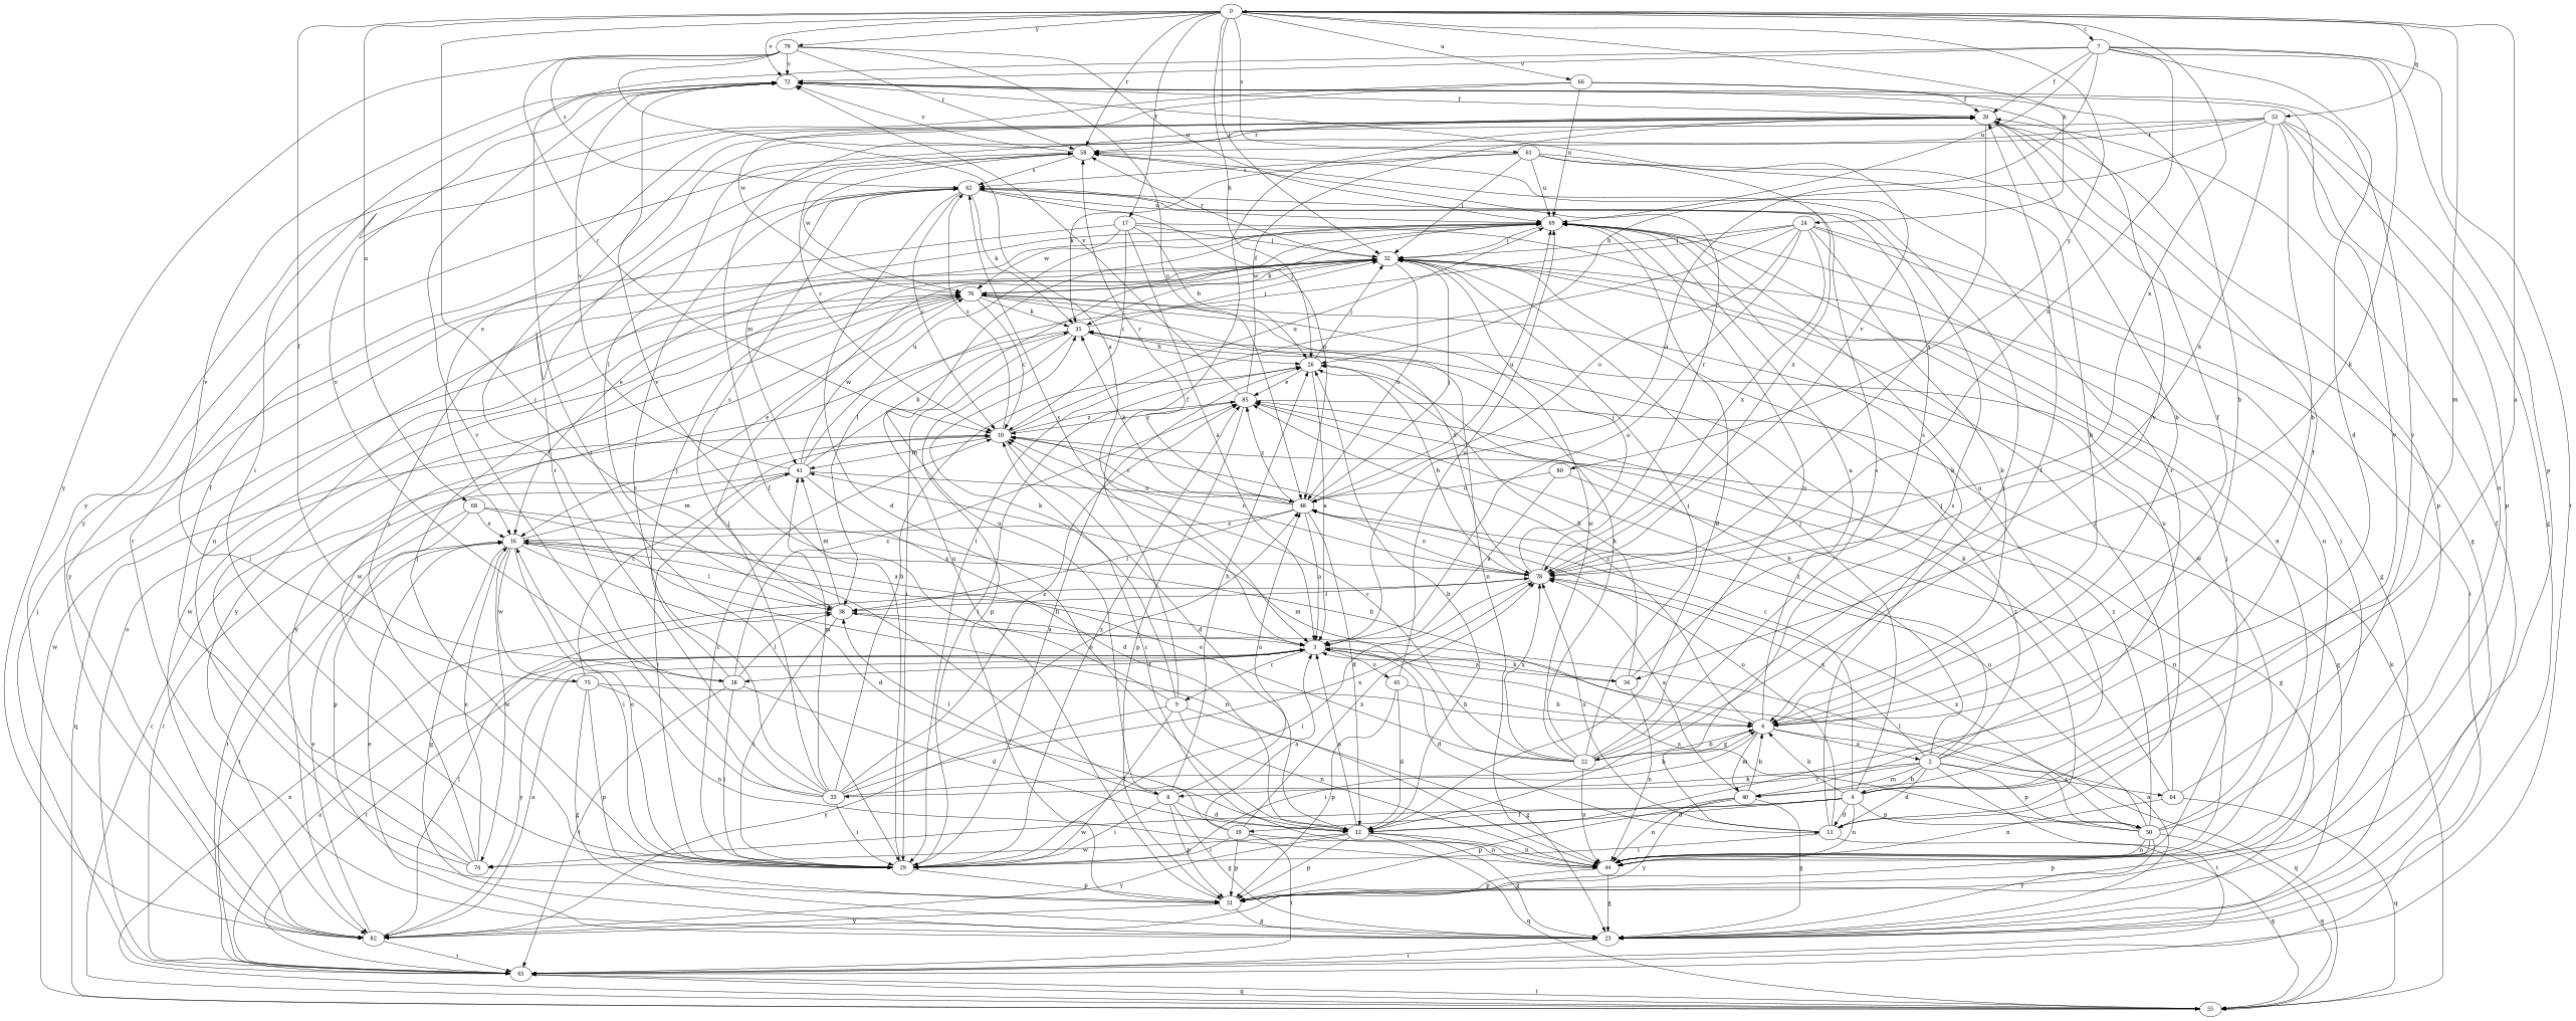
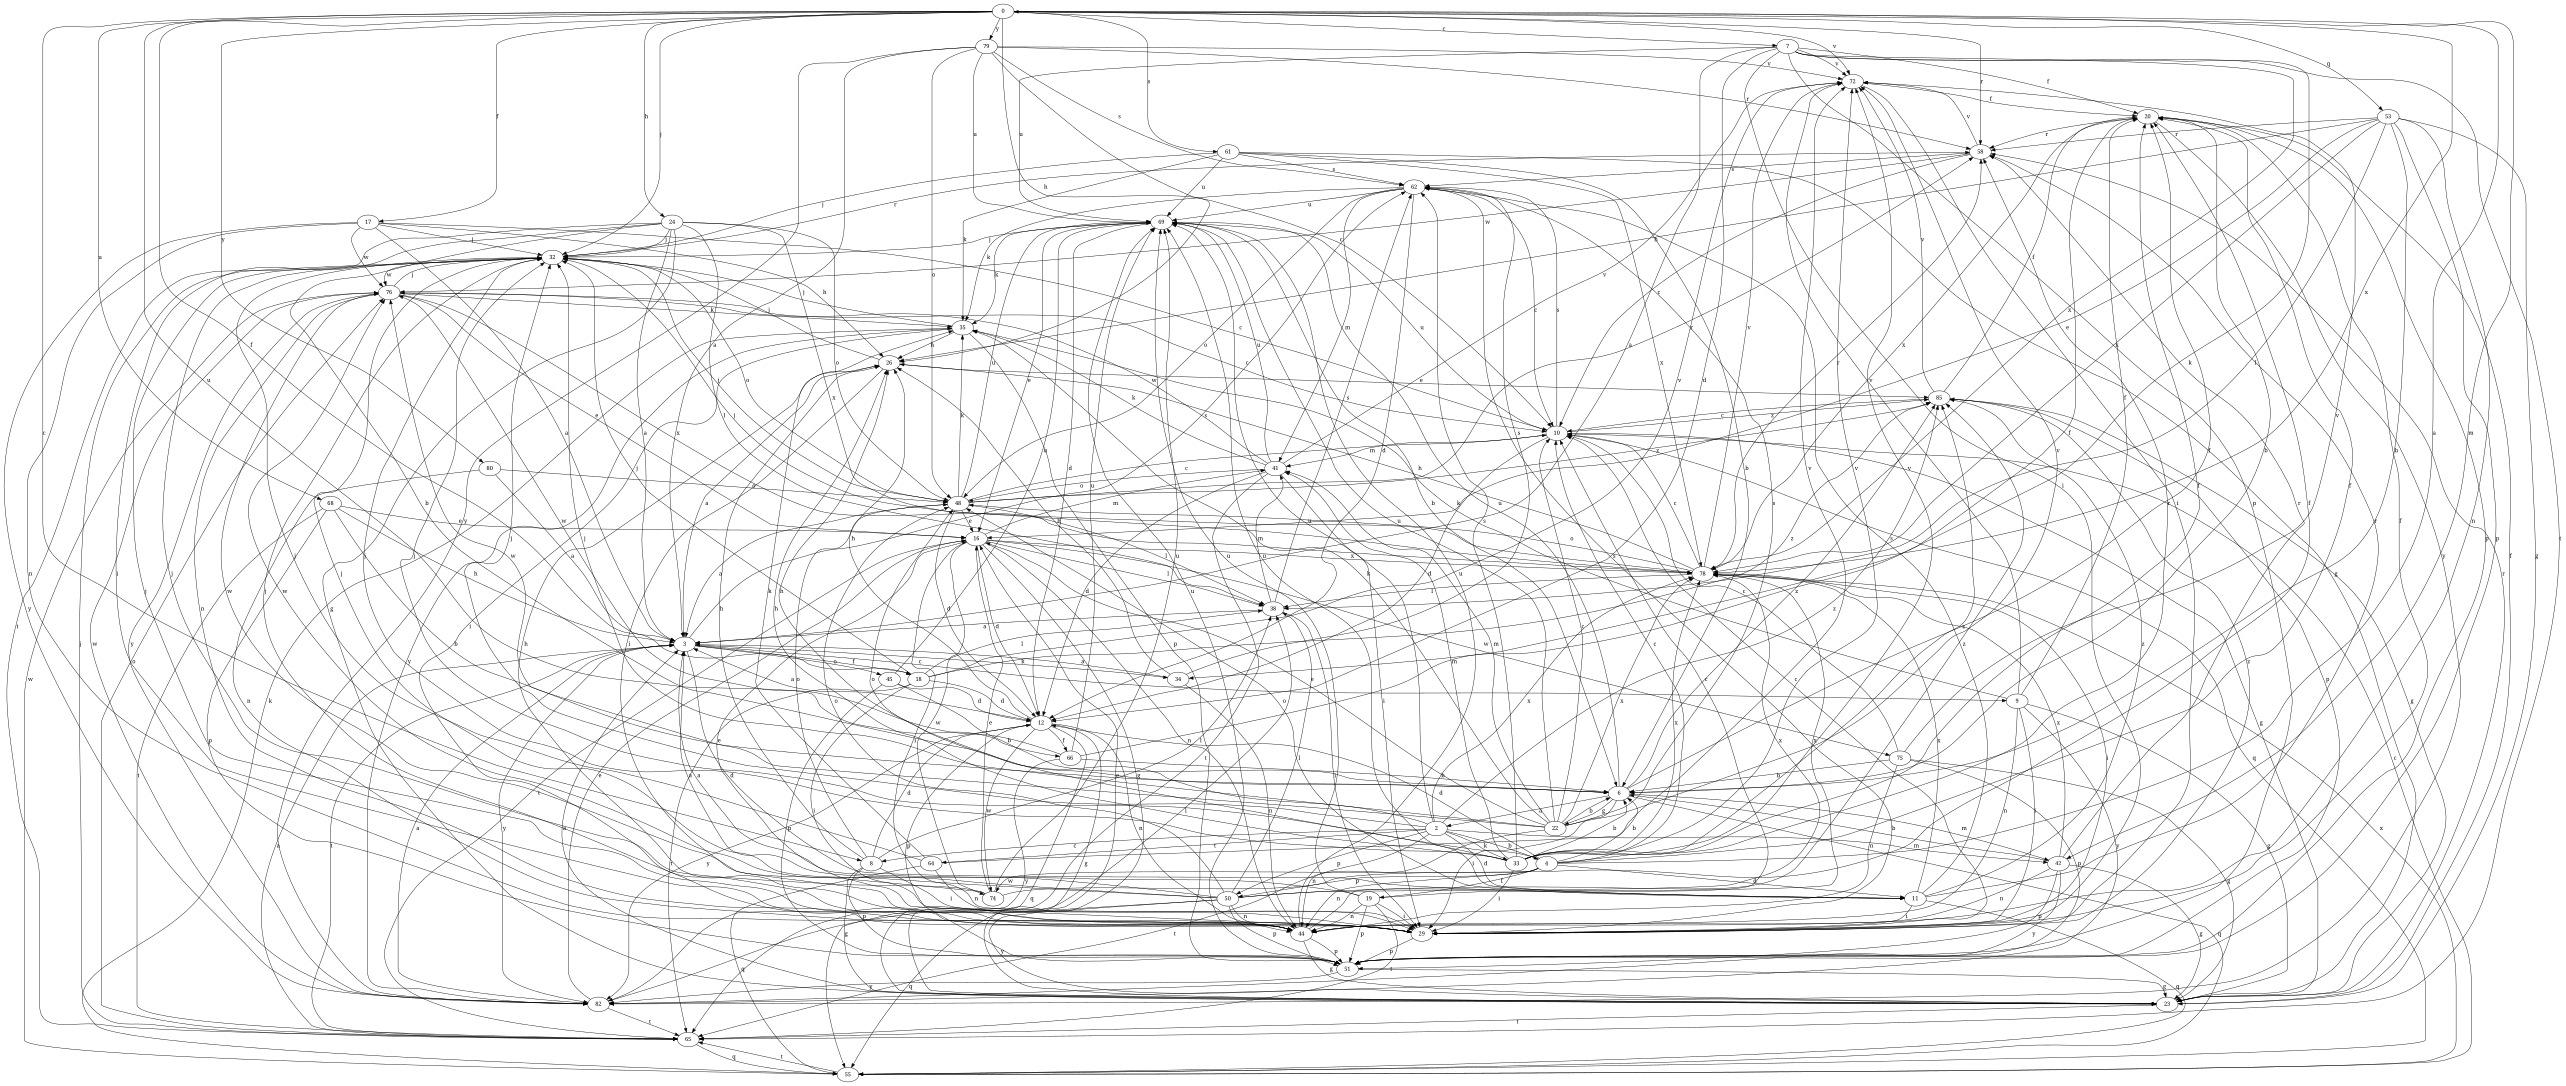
  strict digraph {
    fontname="Noto Serif"
    node [fontname="Noto Serif"]
    edge [fontname="Noto Serif"]
    0
    7
    8
    17
    18
    24
    26
    32
-   40
+   40 [label=42]
    53
    58
    61
    66
    68
    72
    78
    79
    80
    65
    69
    3
    34
    12
    20
    29
    51
    23
    38
    48
    82
    10
    44
    76
    85
    6
    16
    62
    35
    2
    4
    11
    33
    50
    64
    19
    74
    55
    41
    9
    45
    22
    75
    0 -> 7 [label=c]
    0 -> 8 [label=c]
    0 -> 17 [label=f]
    0 -> 18 [label=f]
    0 -> 24 [label=h]
    0 -> 26 [label=h]
    0 -> 32 [label=j]
    0 -> 40 [label=m]
    0 -> 53 [label=q]
    0 -> 58 [label=r]
    0 -> 61 [label=s]
    0 -> 66 [label=u]
    0 -> 68 [label=u]
    0 -> 72 [label=v]
    0 -> 78 [label=x]
    0 -> 79 [label=y]
    0 -> 80 [label=y]
    7 -> 72 [label=v]
    7 -> 78 [label=x]
    7 -> 65 [label=t]
    7 -> 69 [label=u]
    7 -> 3 [label=a]
    7 -> 34 [label=k]
    7 -> 12 [label=d]
    7 -> 20 [label=f]
    7 -> 29 [label=i]
    7 -> 51 [label=p]
    8 -> 26 [label=h]
    8 -> 12 [label=d]
    8 -> 29 [label=i]
    8 -> 51 [label=p]
    8 -> 23 [label=g]
    8 -> 38 [label=l]
    8 -> 48 [label=o]
    17 -> 26 [label=h]
    17 -> 32 [label=j]
    17 -> 3 [label=a]
    17 -> 82 [label=y]
    17 -> 10 [label=c]
    17 -> 44 [label=n]
    17 -> 76 [label=w]
    18 -> 32 [label=j]
    18 -> 72 [label=v]
    18 -> 65 [label=t]
    18 -> 12 [label=d]
    18 -> 29 [label=i]
    18 -> 38 [label=l]
    18 -> 85 [label=z]
    24 -> 32 [label=j]
    24 -> 78 [label=x]
    24 -> 65 [label=t]
    24 -> 3 [label=a]
    24 -> 29 [label=i]
    24 -> 23 [label=g]
    24 -> 38 [label=l]
    24 -> 48 [label=o]
    24 -> 6 [label=b]
    26 -> 32 [label=j]
    26 -> 3 [label=a]
    26 -> 29 [label=i]
    26 -> 85 [label=e]
    32 -> 58 [label=r]
    32 -> 48 [label=o]
    32 -> 76 [label=w]
    40 -> 58 [label=r]
    40 -> 78 [label=x]
    40 -> 51 [label=p]
    40 -> 23 [label=g]
    40 -> 82 [label=y]
    40 -> 44 [label=n]
    40 -> 6 [label=b]
    53 -> 26 [label=h]
    53 -> 58 [label=r]
    53 -> 78 [label=x]
    53 -> 51 [label=p]
    53 -> 23 [label=g]
    53 -> 38 [label=l]
    53 -> 44 [label=n]
    53 -> 6 [label=b]
    53 -> 16 [label=e]
    58 -> 72 [label=v]
    58 -> 10 [label=c]
    58 -> 76 [label=w]
    58 -> 62 [label=s]
    61 -> 32 [label=j]
    61 -> 78 [label=x]
    61 -> 69 [label=u]
    61 -> 23 [label=g]
    61 -> 6 [label=b]
    61 -> 62 [label=s]
    61 -> 35 [label=k]
    66 -> 69 [label=u]
    66 -> 20 [label=f]
    66 -> 82 [label=y]
    66 -> 76 [label=w]
    66 -> 6 [label=b]
    68 -> 65 [label=t]
-   68 -> 3 [label=a]
+   68 -> 3 [label=h]
    68 -> 51 [label=p]
    68 -> 6 [label=b]
    68 -> 16 [label=e]
    72 -> 20 [label=f]
    72 -> 29 [label=i]
    78 -> 26 [label=h]
    78 -> 32 [label=j]
    78 -> 58 [label=r]
    78 -> 72 [label=v]
    78 -> 29 [label=i]
    78 -> 38 [label=l]
    78 -> 48 [label=o]
    78 -> 10 [label=c]
    79 -> 58 [label=r]
    79 -> 72 [label=v]
    79 -> 69 [label=u]
    79 -> 3 [label=a]
    79 -> 48 [label=o]
    79 -> 82 [label=y]
    79 -> 10 [label=c]
    79 -> 62 [label=s]
    80 -> 3 [label=a]
    80 -> 48 [label=o]
    80 -> 44 [label=n]
    65 -> 32 [label=j]
    65 -> 3 [label=a]
    65 -> 76 [label=o]
    65 -> 55 [label=q]
    69 -> 32 [label=j]
    69 -> 12 [label=d]
    69 -> 6 [label=b]
    69 -> 16 [label=e]
    69 -> 35 [label=k]
    3 -> 18 [label=f]
    3 -> 65 [label=t]
    3 -> 34 [label=k]
    3 -> 82 [label=y]
    3 -> 62 [label=s]
    3 -> 11 [label=d]
    3 -> 9 [label=c]
    3 -> 45 [label=o]
    34 -> 26 [label=h]
    34 -> 3 [label=a]
    34 -> 44 [label=n]
    34 -> 62 [label=s]
    12 -> 26 [label=h]
    12 -> 3 [label=a]
-   12 -> 20 [label=f]
+   12 -> 66 [label=f]
    12 -> 51 [label=p]
    12 -> 23 [label=g]
    12 -> 82 [label=y]
    12 -> 44 [label=n]
    12 -> 74 [label=w]
    12 -> 55 [label=q]
    20 -> 58 [label=r]
    20 -> 78 [label=x]
    20 -> 51 [label=p]
    20 -> 82 [label=y]
    20 -> 6 [label=b]
    29 -> 26 [label=h]
    29 -> 32 [label=j]
    29 -> 20 [label=f]
    29 -> 51 [label=p]
    29 -> 10 [label=c]
    29 -> 85 [label=z]
    29 -> 16 [label=e]
    29 -> 62 [label=s]
    51 -> 69 [label=u]
    51 -> 23 [label=g]
    51 -> 82 [label=y]
    23 -> 58 [label=r]
    23 -> 65 [label=t]
    23 -> 3 [label=a]
    23 -> 20 [label=f]
    23 -> 16 [label=e]
    38 -> 3 [label=a]
    38 -> 29 [label=i]
    38 -> 62 [label=s]
    38 -> 41 [label=m]
    48 -> 32 [label=j]
    48 -> 58 [label=r]
    48 -> 69 [label=u]
    48 -> 3 [label=a]
    48 -> 12 [label=d]
    48 -> 38 [label=l]
    48 -> 10 [label=c]
    48 -> 85 [label=z]
    48 -> 16 [label=e]
    48 -> 35 [label=k]
    82 -> 65 [label=t]
    82 -> 3 [label=a]
    82 -> 38 [label=l]
    82 -> 76 [label=w]
    82 -> 16 [label=e]
    10 -> 69 [label=u]
    10 -> 12 [label=d]
    10 -> 23 [label=g]
    10 -> 85 [label=z]
    10 -> 62 [label=s]
    10 -> 55 [label=q]
    10 -> 41 [label=m]
    44 -> 32 [label=j]
    44 -> 69 [label=u]
    44 -> 51 [label=p]
    44 -> 23 [label=g]
    44 -> 10 [label=c]
    76 -> 32 [label=j]
    76 -> 78 [label=x]
    76 -> 82 [label=y]
    76 -> 10 [label=c]
    76 -> 44 [label=n]
    76 -> 16 [label=e]
    76 -> 35 [label=k]
    85 -> 72 [label=v]
    85 -> 20 [label=f]
    85 -> 51 [label=p]
    85 -> 23 [label=g]
    85 -> 10 [label=c]
    6 -> 40 [label=m]
    6 -> 69 [label=u]
    6 -> 20 [label=f]
    6 -> 29 [label=i]
    6 -> 85 [label=z]
    6 -> 2 [label=a]
    6 -> 55 [label=q]
    6 -> 22 [label=g]
    16 -> 78 [label=x]
    16 -> 65 [label=t]
    16 -> 12 [label=d]
    16 -> 29 [label=i]
    16 -> 23 [label=g]
    16 -> 38 [label=l]
    16 -> 44 [label=n]
    16 -> 74 [label=w]
    16 -> 41 [label=m]
    16 -> 75 [label=w]
    62 -> 69 [label=u]
    62 -> 12 [label=d]
    62 -> 48 [label=o]
    62 -> 10 [label=c]
    62 -> 35 [label=k]
    62 -> 41 [label=m]
    35 -> 26 [label=h]
    35 -> 32 [label=j]
    35 -> 29 [label=i]
    35 -> 51 [label=p]
    35 -> 82 [label=y]
    2 -> 8 [label=c]
    2 -> 26 [label=h]
    2 -> 32 [label=j]
    2 -> 40 [label=m]
    2 -> 78 [label=x]
    2 -> 65 [label=t]
    2 -> 69 [label=u]
    2 -> 85 [label=z]
    2 -> 4 [label=b]
    2 -> 11 [label=d]
    2 -> 33 [label=k]
    2 -> 50 [label=p]
    2 -> 64 [label=t]
    4 -> 0 [label=a]
    4 -> 32 [label=j]
    4 -> 72 [label=v]
    4 -> 12 [label=d]
    4 -> 20 [label=f]
    4 -> 10 [label=c]
    4 -> 44 [label=n]
    4 -> 6 [label=b]
    4 -> 11 [label=d]
    4 -> 50 [label=p]
    4 -> 19 [label=f]
    4 -> 74 [label=w]
    11 -> 58 [label=r]
    11 -> 78 [label=x]
    11 -> 69 [label=u]
    11 -> 29 [label=i]
    11 -> 48 [label=o]
    11 -> 85 [label=z]
    11 -> 62 [label=s]
    11 -> 55 [label=q]
    33 -> 26 [label=h]
    33 -> 32 [label=j]
    33 -> 58 [label=r]
    33 -> 72 [label=v]
    33 -> 78 [label=x]
    33 -> 20 [label=f]
    33 -> 29 [label=i]
    33 -> 48 [label=o]
    33 -> 85 [label=z]
    33 -> 6 [label=b]
    33 -> 62 [label=s]
    33 -> 41 [label=m]
    50 -> 32 [label=j]
    50 -> 78 [label=x]
    50 -> 3 [label=a]
    50 -> 51 [label=p]
    50 -> 23 [label=y]
    50 -> 38 [label=l]
    50 -> 48 [label=o]
    50 -> 44 [label=n]
    50 -> 76 [label=w]
    50 -> 85 [label=z]
    50 -> 55 [label=q]
    64 -> 32 [label=j]
    64 -> 72 [label=v]
    64 -> 44 [label=n]
    64 -> 35 [label=k]
    64 -> 55 [label=q]
    19 -> 78 [label=x]
    19 -> 65 [label=t]
    19 -> 69 [label=u]
    19 -> 3 [label=a]
    19 -> 29 [label=i]
    19 -> 51 [label=p]
    19 -> 44 [label=n]
    74 -> 32 [label=j]
    74 -> 69 [label=u]
    74 -> 20 [label=f]
    74 -> 76 [label=w]
    74 -> 16 [label=e]
    55 -> 78 [label=x]
    55 -> 65 [label=t]
    55 -> 10 [label=c]
    55 -> 76 [label=w]
    55 -> 35 [label=k]
    41 -> 72 [label=v]
    41 -> 65 [label=t]
    41 -> 69 [label=u]
    41 -> 12 [label=d]
    41 -> 29 [label=i]
    41 -> 48 [label=o]
    41 -> 76 [label=w]
    41 -> 35 [label=k]
    9 -> 72 [label=v]
    9 -> 20 [label=f]
    9 -> 29 [label=i]
    9 -> 23 [label=g]
    9 -> 82 [label=y]
    9 -> 44 [label=n]
    9 -> 35 [label=k]
    45 -> 69 [label=u]
    45 -> 12 [label=d]
    45 -> 51 [label=p]
    45 -> 6 [label=b]
    22 -> 32 [label=j]
    22 -> 72 [label=v]
    22 -> 78 [label=x]
    22 -> 69 [label=u]
    22 -> 10 [label=c]
    22 -> 44 [label=n]
    22 -> 76 [label=w]
    22 -> 6 [label=b]
    22 -> 16 [label=e]
    22 -> 62 [label=s]
    22 -> 35 [label=k]
    22 -> 41 [label=m]
    75 -> 72 [label=v]
    75 -> 51 [label=p]
    75 -> 23 [label=g]
    75 -> 10 [label=c]
    75 -> 44 [label=n]
    75 -> 6 [label=b]
  }
